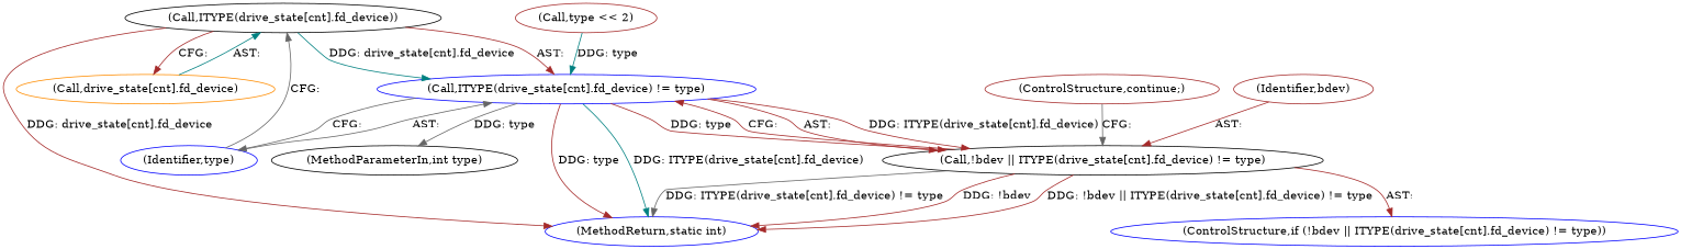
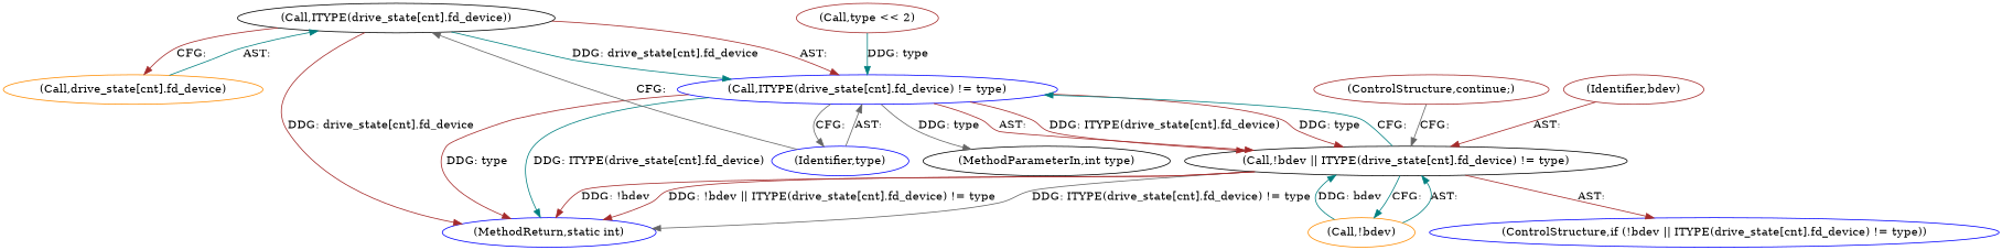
  digraph {
    node [color=blue]
    edge [color=brown]
    n1 [color=black label="(Call,ITYPE(drive_state[cnt].fd_device))"]
    n2 [label="(Call,ITYPE(drive_state[cnt].fd_device) != type)"]
    n3 [label="(MethodReturn,static int)"]
    n4 [color=darkorange label="(Call,drive_state[cnt].fd_device)"]
    n5 [color=black label="(Call,!bdev || ITYPE(drive_state[cnt].fd_device) != type)"]
    n6 [label="(Identifier,type)"]
    n7 [color=black label="(MethodParameterIn,int type)"]
    n8 [label="(ControlStructure,if (!bdev || ITYPE(drive_state[cnt].fd_device) != type))"]
+   n9 [color=darkorange label="(Call,!bdev)"]
    n10 [color=brown label="(ControlStructure,continue;)"]
    n11 [color=brown label="(Identifier,bdev)"]
    n12 [color=brown label="(Call,type << 2)"]
    n1 -> n2 [label="AST: "]
    n1 -> n2 [color=teal label="DDG: drive_state[cnt].fd_device"]
    n1 -> n3 [label="DDG: drive_state[cnt].fd_device"]
    n1 -> n4 [label="CFG: "]
    n2 -> n3 [label="DDG: type"]
    n2 -> n3 [color=teal label="DDG: ITYPE(drive_state[cnt].fd_device)"]
    n2 -> n5 [label="AST: "]
    n2 -> n5 [label="DDG: ITYPE(drive_state[cnt].fd_device)"]
    n2 -> n5 [label="DDG: type"]
    n2 -> n6 [color=gray40 label="CFG: "]
    n2 -> n7 [color=gray40 label="DDG: type"]
    n4 -> n1 [color=teal label="AST: "]
-   n5 -> n2 [label="CFG: "]
+   n5 -> n2 [color=teal label="CFG: "]
    n5 -> n3 [color=gray40 label="DDG: ITYPE(drive_state[cnt].fd_device) != type"]
    n5 -> n3 [label="DDG: !bdev"]
    n5 -> n3 [label="DDG: !bdev || ITYPE(drive_state[cnt].fd_device) != type"]
    n5 -> n8 [label="AST: "]
+   n5 -> n9 [color=teal label="CFG: "]
    n6 -> n1 [color=gray40 label="CFG: "]
    n6 -> n2 [color=gray40 label="AST: "]
+   n9 -> n5 [color=teal label="AST: "]
+   n9 -> n5 [color=teal label="DDG: bdev"]
    n10 -> n5 [color=gray40 label="CFG: "]
    n11 -> n5 [label="AST: "]
    n12 -> n2 [color=teal label="DDG: type"]
  }
